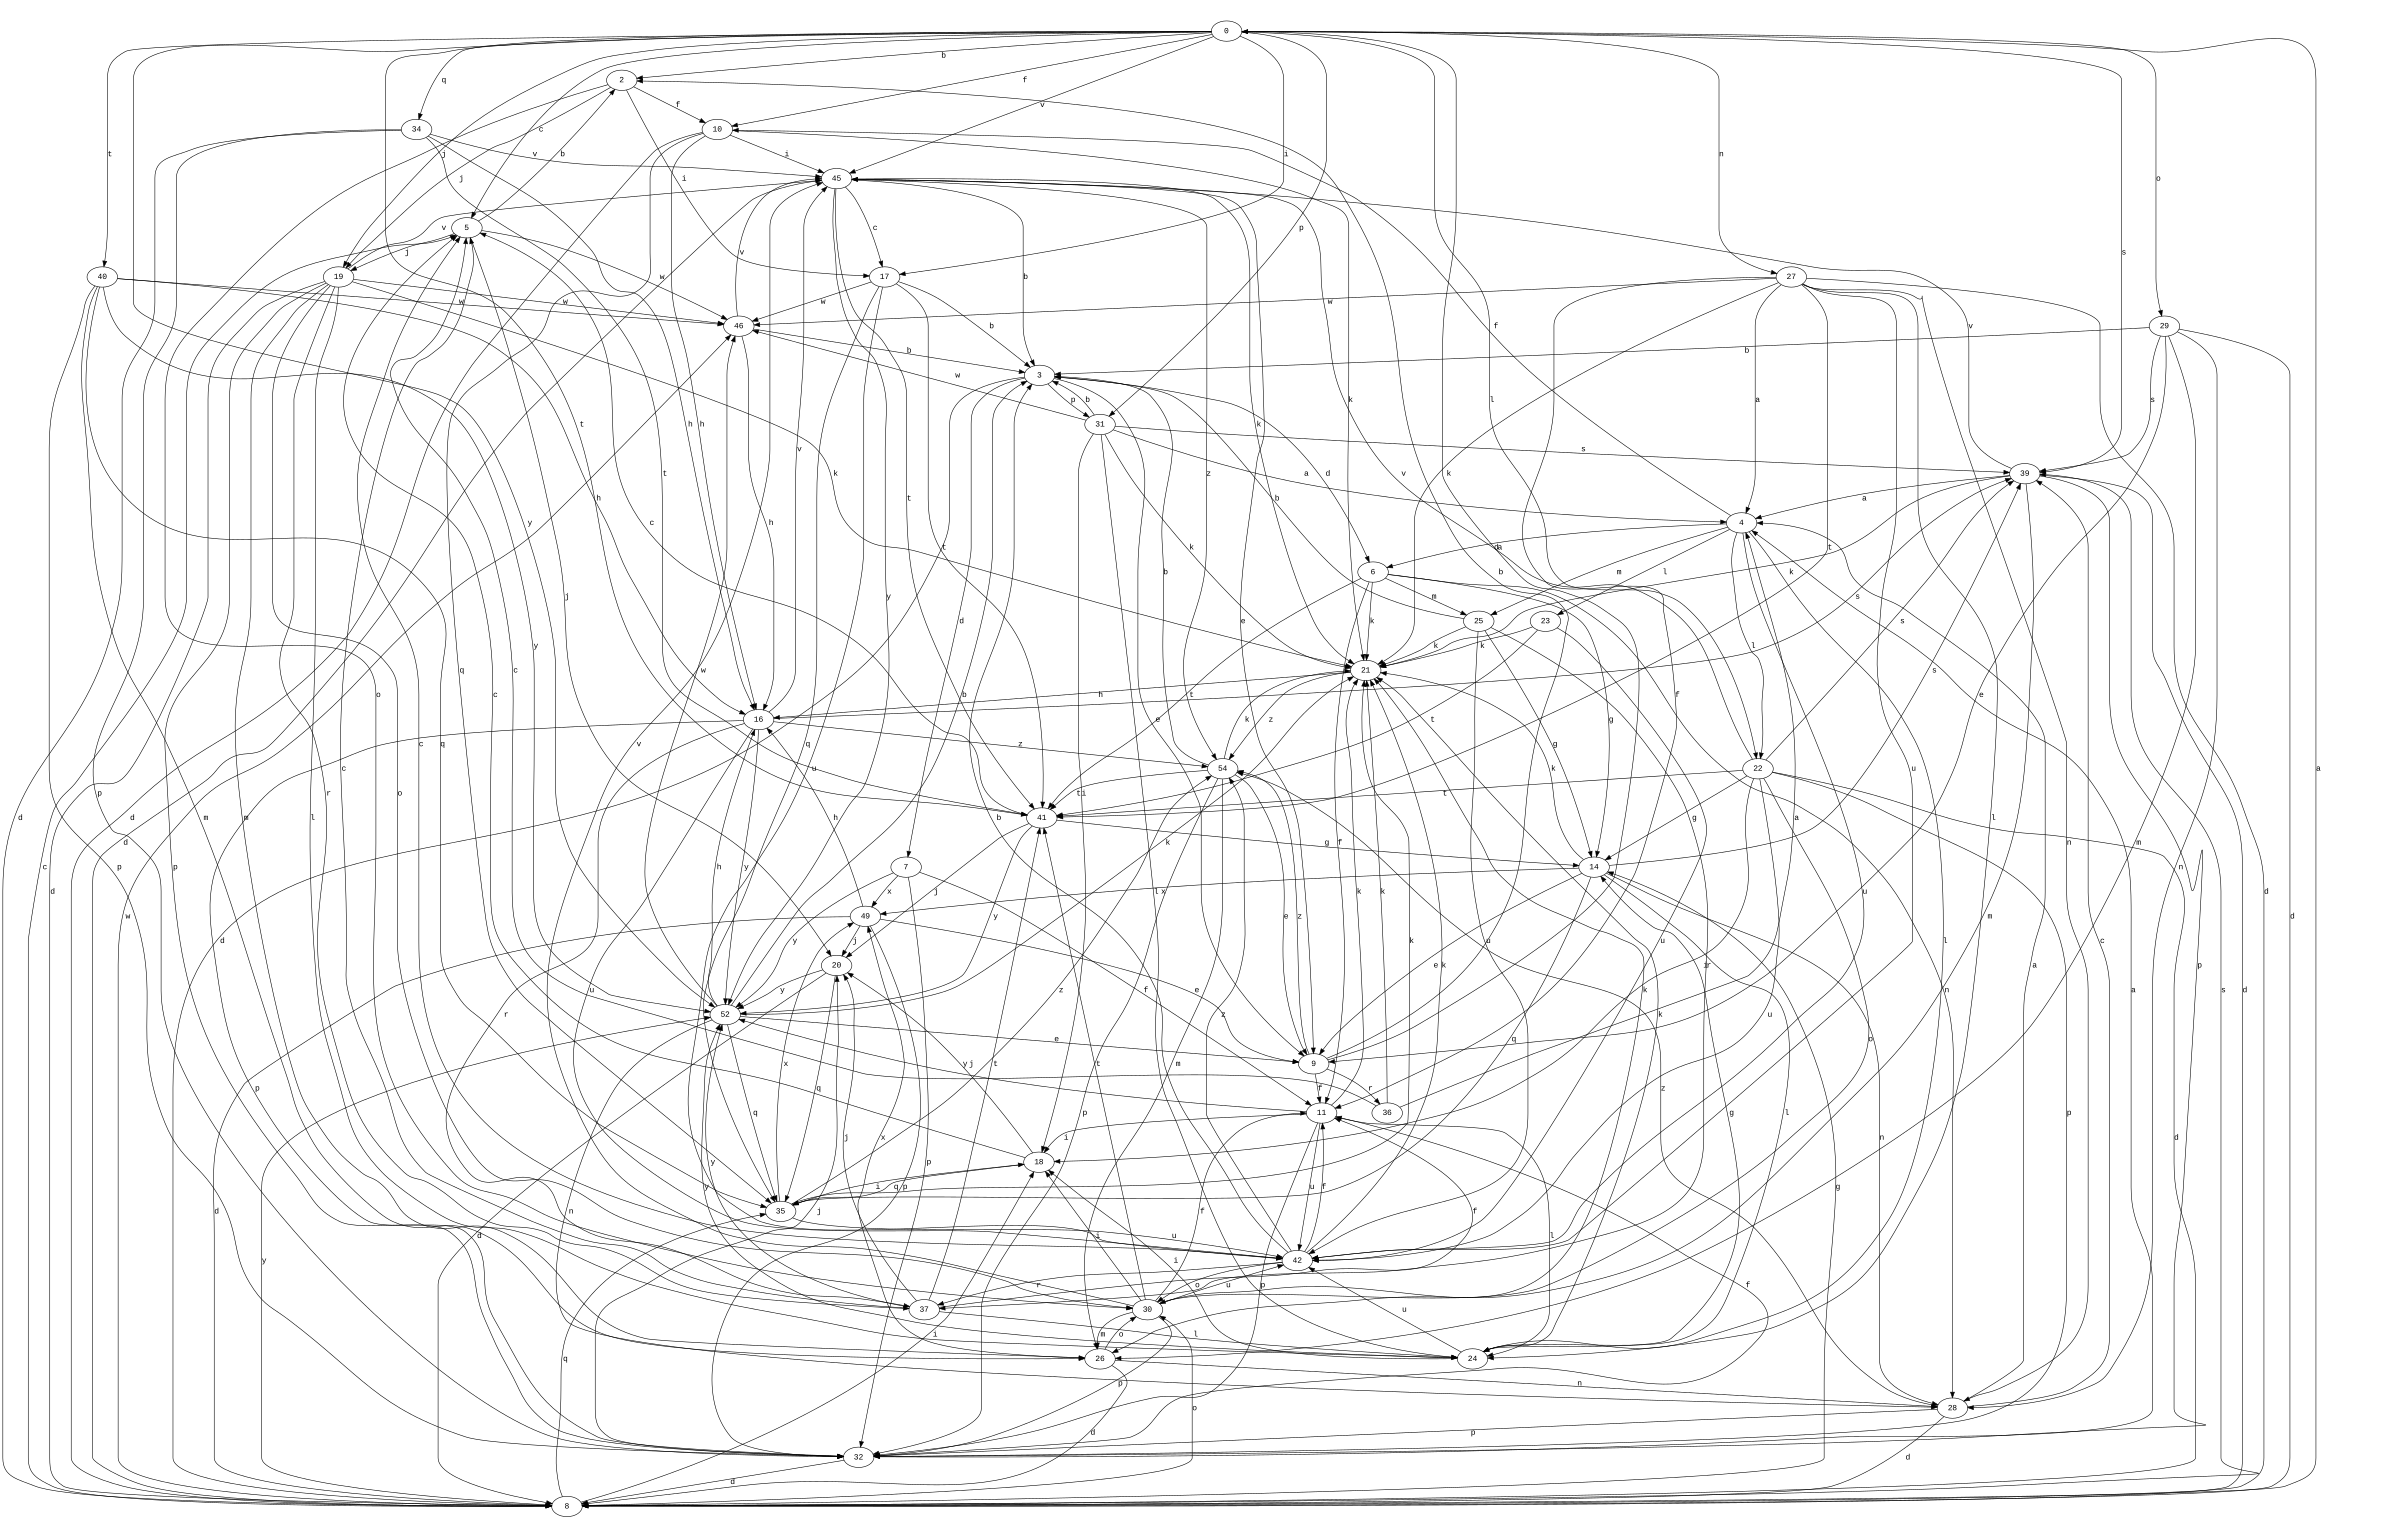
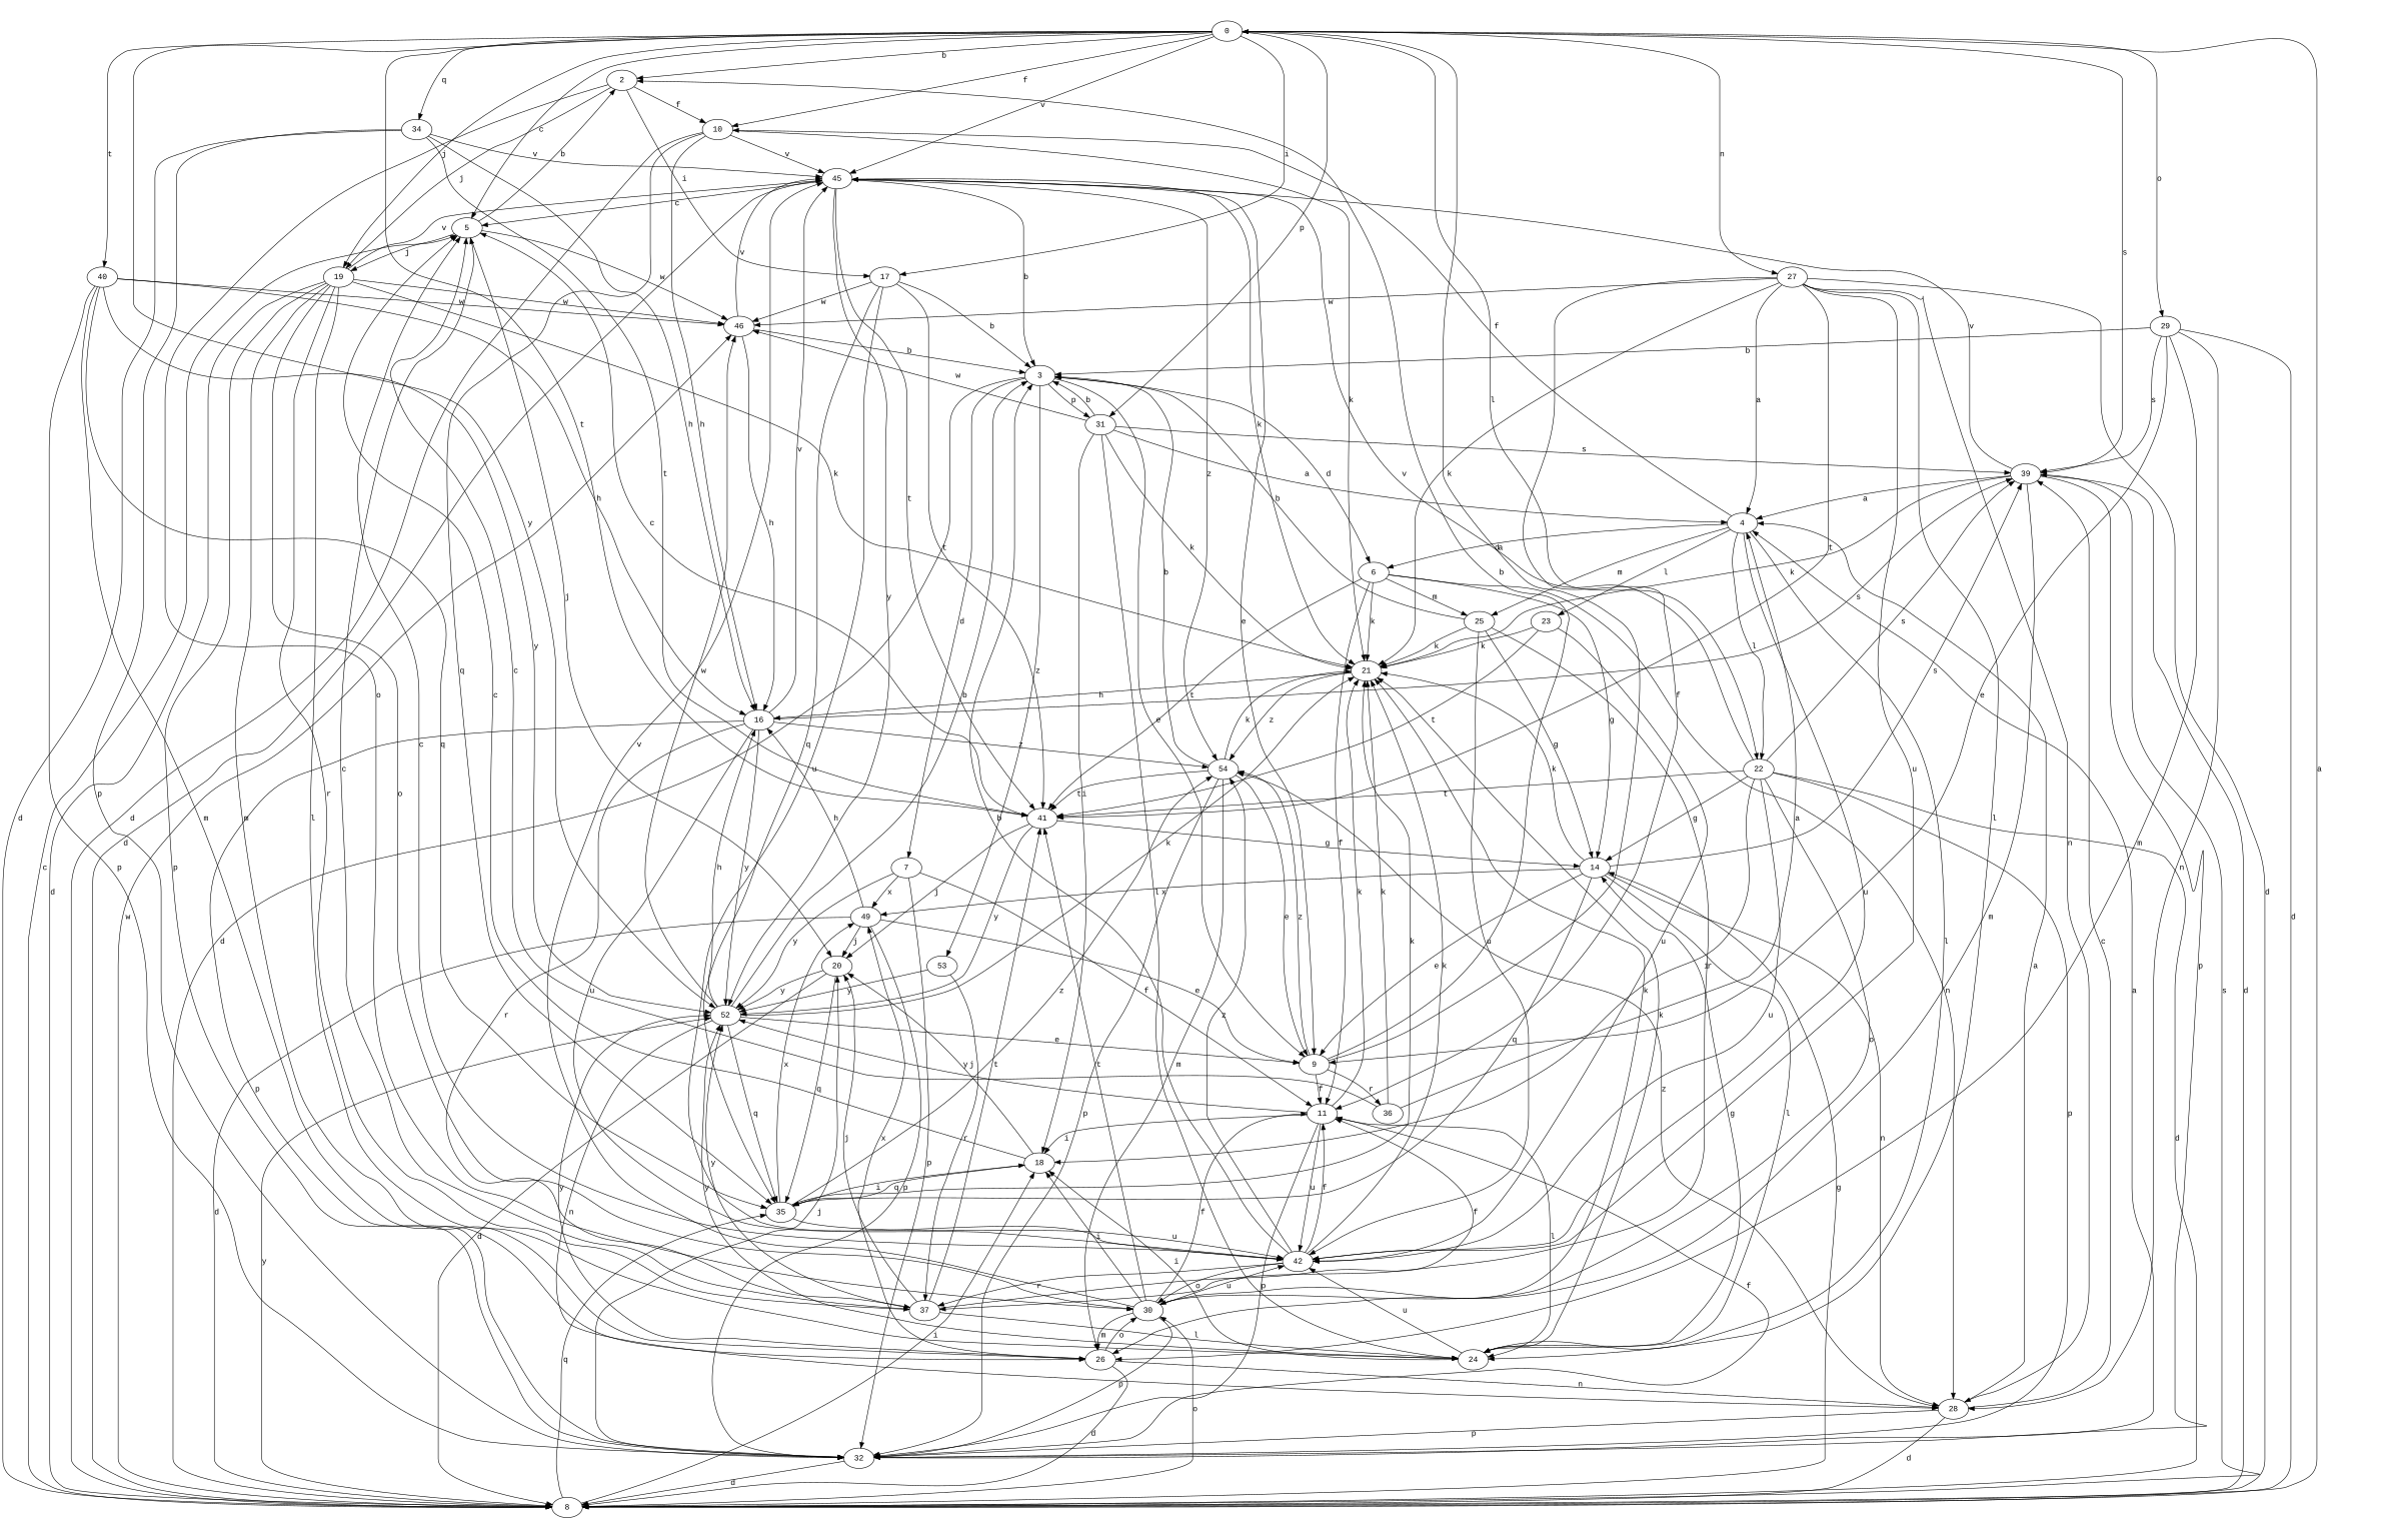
  strict digraph {
    fontname="Liberation Mono"
    node [fontname="Liberation Mono"]
    edge [fontname="Liberation Mono"]
    0
    2
    5
    10
    17
    19
    22
    27
    29
    31
    34
    39
    40
    41
    45
    52
    30
    20
    46
    8
    21
    35
    16
    42
    3
    24
    32
    37
    26
    14
    18
    n32 [label=4]
    11
    28
    9
    54
    6
    23
    25
    7
+   53
    49
    36
    0 -> 2 [label=b]
    0 -> 5 [label=c]
    0 -> 10 [label=f]
    0 -> 17 [label=i]
    0 -> 19 [label=j]
    0 -> 22 [label=l]
    0 -> 27 [label=n]
    0 -> 29 [label=o]
    0 -> 31 [label=p]
    0 -> 34 [label=q]
    0 -> 39 [label=s]
    0 -> 40 [label=t]
    0 -> 41 [label=t]
    0 -> 45 [label=v]
    0 -> 52 [label=y]
    2 -> 10 [label=f]
    2 -> 17 [label=i]
    2 -> 19 [label=j]
    2 -> 30 [label=o]
    5 -> 2 [label=b]
    5 -> 19 [label=j]
    5 -> 20 [label=j]
    5 -> 46 [label=w]
-   10 -> 45 [label=i]
+   10 -> 45 [label=v]
    10 -> 8 [label=d]
    10 -> 21 [label=k]
    10 -> 35 [label=q]
    10 -> 16 [label=h]
    17 -> 41 [label=t]
    17 -> 46 [label=w]
    17 -> 35 [label=q]
    17 -> 42 [label=u]
    17 -> 3 [label=b]
    19 -> 45 [label=v]
    19 -> 30 [label=o]
    19 -> 46 [label=w]
    19 -> 8 [label=d]
    19 -> 21 [label=k]
    19 -> 24 [label=l]
    19 -> 32 [label=p]
    19 -> 37 [label=r]
    19 -> 26 [label=m]
    22 -> 39 [label=s]
    22 -> 41 [label=t]
    22 -> 45 [label=v]
    22 -> 30 [label=o]
    22 -> 8 [label=d]
    22 -> 42 [label=u]
    22 -> 32 [label=p]
    22 -> 14 [label=g]
    22 -> 18 [label=i]
    27 -> 41 [label=t]
    27 -> 46 [label=w]
    27 -> 8 [label=d]
    27 -> 21 [label=k]
    27 -> 42 [label=u]
    27 -> 24 [label=l]
    27 -> n32 [label=a]
    27 -> 11 [label=f]
    27 -> 28 [label=n]
    29 -> 39 [label=s]
    29 -> 8 [label=d]
    29 -> 3 [label=b]
    29 -> 26 [label=m]
    29 -> 28 [label=n]
    29 -> 9 [label=e]
    31 -> 39 [label=s]
    31 -> 46 [label=w]
    31 -> 21 [label=k]
    31 -> 3 [label=b]
    31 -> 24 [label=l]
    31 -> 18 [label=i]
    31 -> n32 [label=a]
    34 -> 41 [label=t]
    34 -> 45 [label=v]
    34 -> 8 [label=d]
    34 -> 16 [label=h]
    34 -> 32 [label=p]
    39 -> 45 [label=v]
    39 -> 8 [label=d]
    39 -> 21 [label=k]
    39 -> 32 [label=p]
    39 -> 26 [label=m]
    39 -> n32 [label=a]
    40 -> 52 [label=y]
    40 -> 46 [label=w]
    40 -> 35 [label=q]
    40 -> 16 [label=h]
    40 -> 32 [label=p]
    40 -> 26 [label=m]
    41 -> 5 [label=c]
    41 -> 52 [label=y]
    41 -> 20 [label=j]
    41 -> 14 [label=g]
-   45 -> 17 [label=c]
+   45 -> 5 [label=c]
    45 -> 41 [label=t]
    45 -> 52 [label=y]
    45 -> 8 [label=d]
    45 -> 21 [label=k]
    45 -> 3 [label=b]
    45 -> 9 [label=e]
    45 -> 54 [label=z]
    52 -> 46 [label=w]
    52 -> 21 [label=k]
    52 -> 35 [label=q]
    52 -> 16 [label=h]
    52 -> 3 [label=b]
    52 -> 28 [label=n]
    52 -> 9 [label=e]
    30 -> 41 [label=t]
    30 -> 45 [label=v]
    30 -> 21 [label=k]
    30 -> 42 [label=u]
    30 -> 32 [label=p]
    30 -> 26 [label=m]
    30 -> 18 [label=i]
    30 -> 11 [label=f]
    20 -> 52 [label=y]
    20 -> 8 [label=d]
    20 -> 35 [label=q]
    46 -> 45 [label=v]
    46 -> 16 [label=h]
    46 -> 3 [label=b]
    8 -> 0 [label=a]
    8 -> 5 [label=c]
    8 -> 39 [label=s]
    8 -> 52 [label=y]
    8 -> 30 [label=o]
    8 -> 46 [label=w]
    8 -> 35 [label=q]
    8 -> 14 [label=g]
    8 -> 18 [label=i]
    21 -> 16 [label=h]
    21 -> 54 [label=z]
    35 -> 21 [label=k]
    35 -> 42 [label=u]
    35 -> 18 [label=i]
    35 -> 54 [label=z]
    35 -> 49 [label=x]
    16 -> 39 [label=s]
    16 -> 45 [label=v]
    16 -> 52 [label=y]
    16 -> 42 [label=u]
    16 -> 32 [label=p]
    16 -> 37 [label=r]
    16 -> 54 [label=z]
    42 -> 5 [label=c]
    42 -> 30 [label=o]
    42 -> 21 [label=k]
    42 -> 3 [label=b]
    42 -> 37 [label=r]
    42 -> 11 [label=f]
    42 -> 54 [label=z]
    3 -> 31 [label=p]
    3 -> 8 [label=d]
    3 -> 9 [label=e]
    3 -> 6 [label=d]
    3 -> 7 [label=d]
+   3 -> 53 [label=z]
    24 -> 52 [label=y]
    24 -> 21 [label=k]
    24 -> 42 [label=u]
    24 -> 14 [label=g]
    24 -> 18 [label=i]
    32 -> 20 [label=j]
    32 -> 8 [label=d]
    32 -> n32 [label=a]
    32 -> 11 [label=f]
    37 -> 5 [label=c]
    37 -> 41 [label=t]
    37 -> 52 [label=y]
    37 -> 20 [label=j]
    37 -> 24 [label=l]
    37 -> 11 [label=f]
+   26 -> 52 [label=y]
    26 -> 30 [label=o]
    26 -> 8 [label=d]
    26 -> 28 [label=n]
    26 -> 49 [label=x]
    14 -> 39 [label=s]
    14 -> 21 [label=k]
    14 -> 35 [label=q]
    14 -> 24 [label=l]
    14 -> 28 [label=n]
    14 -> 9 [label=e]
    14 -> 49 [label=x]
    18 -> 5 [label=c]
    18 -> 20 [label=j]
    18 -> 35 [label=q]
    n32 -> 10 [label=f]
    n32 -> 22 [label=l]
    n32 -> 42 [label=u]
    n32 -> 24 [label=l]
    n32 -> 6 [label=d]
    n32 -> 23 [label=l]
    n32 -> 25 [label=m]
    11 -> 52 [label=y]
    11 -> 21 [label=k]
    11 -> 42 [label=u]
    11 -> 24 [label=l]
    11 -> 32 [label=p]
    11 -> 18 [label=i]
    28 -> 39 [label=c]
    28 -> 8 [label=d]
    28 -> 32 [label=p]
    28 -> n32 [label=a]
    28 -> 54 [label=z]
    9 -> 0 [label=a]
    9 -> 2 [label=b]
    9 -> 11 [label=f]
    9 -> 54 [label=z]
    9 -> 36 [label=r]
    54 -> 41 [label=t]
    54 -> 21 [label=k]
    54 -> 3 [label=b]
    54 -> 32 [label=p]
    54 -> 26 [label=m]
    54 -> 9 [label=e]
    6 -> 41 [label=t]
    6 -> 21 [label=k]
    6 -> 14 [label=g]
    6 -> 11 [label=f]
    6 -> 28 [label=n]
    6 -> 25 [label=m]
    23 -> 41 [label=t]
    23 -> 21 [label=k]
    23 -> 42 [label=u]
    25 -> 21 [label=k]
    25 -> 42 [label=u]
    25 -> 3 [label=b]
    25 -> 37 [label=r]
    25 -> 14 [label=g]
    7 -> 52 [label=y]
    7 -> 32 [label=p]
    7 -> 11 [label=f]
    7 -> 49 [label=x]
+   53 -> 52 [label=y]
+   53 -> 37 [label=r]
    49 -> 20 [label=j]
    49 -> 8 [label=d]
    49 -> 16 [label=h]
    49 -> 32 [label=p]
    49 -> 9 [label=e]
    36 -> 5 [label=c]
    36 -> 21 [label=k]
    36 -> n32 [label=a]
  }
